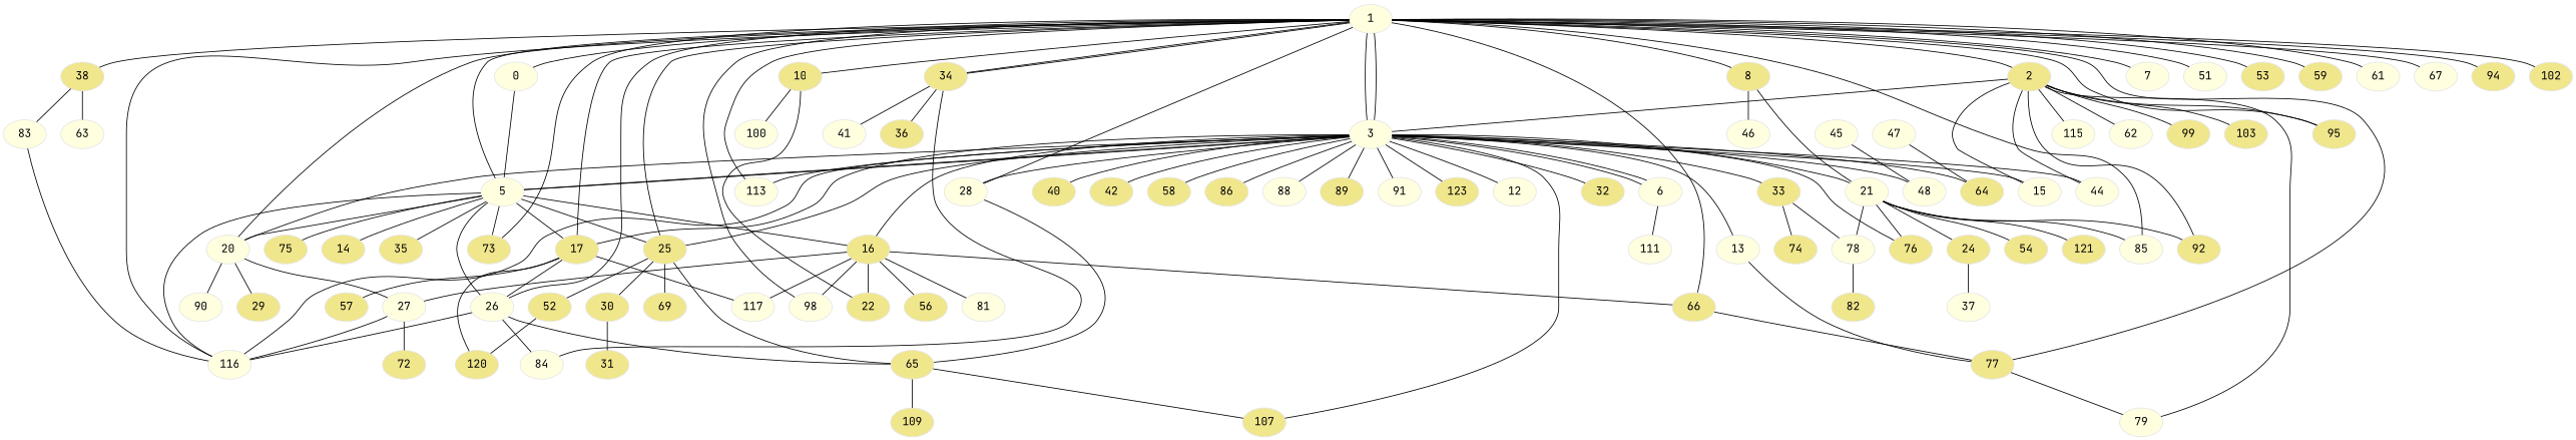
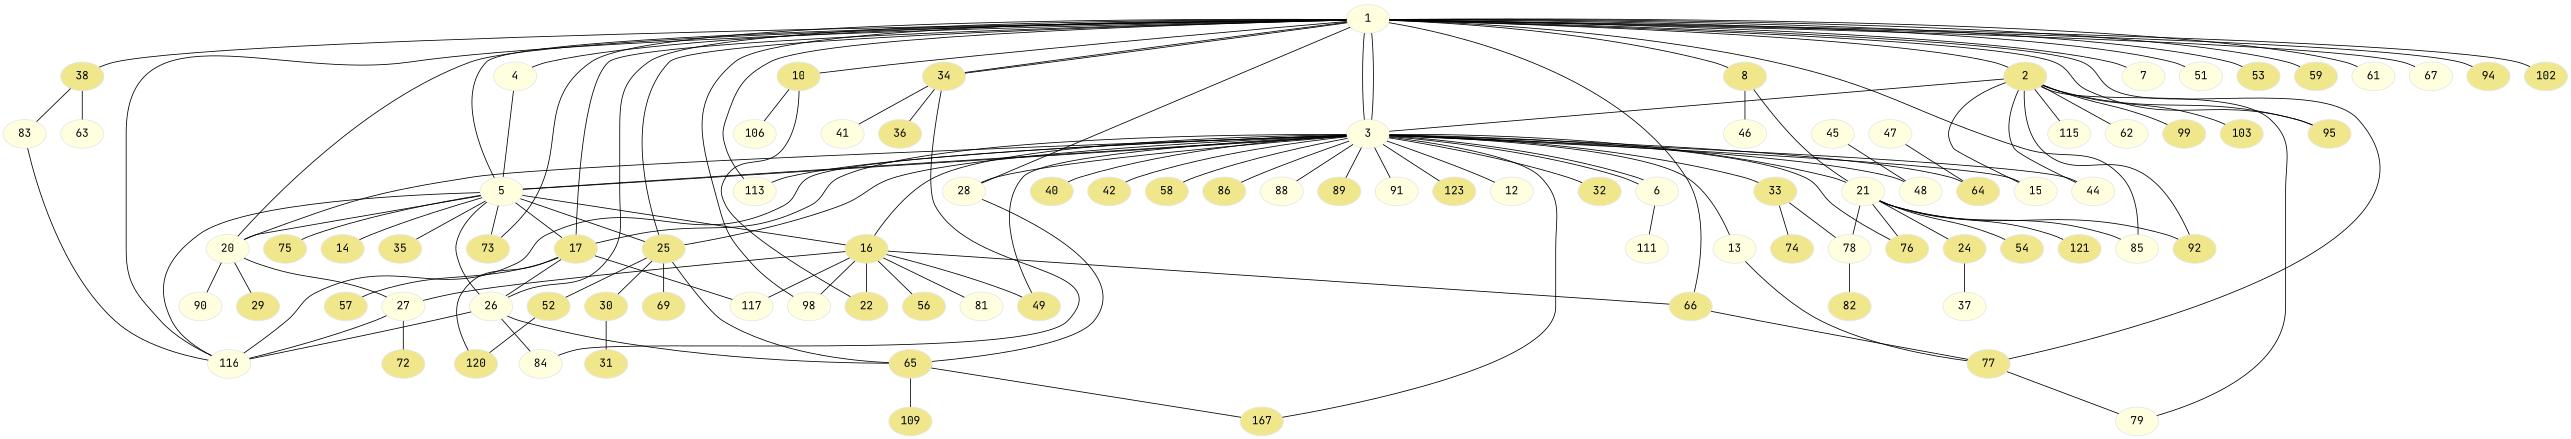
  graph {
    fontname="JetBrains Mono"
    node [color=gray90 fillcolor=khaki fontname="JetBrains Mono" style=filled]
    edge [fontname="JetBrains Mono"]
    1 [fillcolor=lightyellow super="+105"]
    2 [super="+101"]
    3 [fillcolor=lightyellow super="+70"]
-   4 [fillcolor=lightyellow super="+19" label=0]
+   4 [fillcolor=lightyellow super="+19"]
    5 [fillcolor=lightyellow super="+11"]
    7 [fillcolor=lightyellow]
    8
    10
    17 [super="+18"]
    20 [fillcolor=lightyellow super="+23"]
    25 [super="+114"]
    26 [fillcolor=lightyellow super="+55"]
    28 [fillcolor=lightyellow]
    34 [super="+93"]
    38
    51 [fillcolor=lightyellow]
    53
    59 [super="+126"]
    61 [fillcolor=lightyellow]
    66 [super="+80"]
    67 [fillcolor=lightyellow super="+125"]
    73
    77
    85 [fillcolor=lightyellow]
    94
    95 [super="+118"]
    98 [fillcolor=lightyellow]
    102
    113 [fillcolor=lightyellow]
    116 [fillcolor=lightyellow super="+122"]
    15 [fillcolor=lightyellow]
    44 [fillcolor=lightyellow]
    62 [fillcolor=lightyellow]
    79 [fillcolor=lightyellow super="+112"]
    92
    99
    103
    115 [fillcolor=lightyellow]
    6 [fillcolor=lightyellow]
    12 [fillcolor=lightyellow]
    13 [fillcolor=lightyellow super="+104"]
    16 [super="+39"]
    21 [fillcolor=lightyellow super="+124"]
    32
    33 [super="+87"]
    40
    42 [super="+97"]
    48 [fillcolor=lightyellow super="+50"]
+   49
    58
    64
    76
    86
    88 [fillcolor=lightyellow]
    89
    91 [fillcolor=lightyellow]
-   107
+   107 [label=167]
    123
    14
    35 [super="+110"]
    75
    46 [fillcolor=lightyellow]
    22
-   100 [fillcolor=lightyellow]
+   100 [fillcolor=lightyellow label=106]
    117 [fillcolor=lightyellow]
    57
    120
    27 [fillcolor=lightyellow super="+96"]
    29 [super="+108"]
    90 [fillcolor=lightyellow]
    30
    52
    65 [super="+71"]
    69
    84 [fillcolor=lightyellow]
    36
    41 [fillcolor=lightyellow]
    63 [fillcolor=lightyellow]
    83 [fillcolor=lightyellow]
    111 [fillcolor=lightyellow]
    56
    81 [fillcolor=lightyellow]
    24
    54
    78 [fillcolor=lightyellow]
    121
    74
    72 [super="+106"]
    37 [fillcolor=lightyellow]
    82
    31 [super="+60"]
    109
    45 [fillcolor=lightyellow]
    47 [fillcolor=lightyellow super="+68"]
    1 -- 2
    1 -- 3
    1 -- 3
    1 -- 4
    1 -- 5
    1 -- 7
    1 -- 8
    1 -- 10
    1 -- 17
    1 -- 20
    1 -- 25
    1 -- 26
    1 -- 28
    1 -- 34
    1 -- 34
    1 -- 38
    1 -- 51
    1 -- 53
    1 -- 59
    1 -- 61
    1 -- 66 [weight=2]
    1 -- 67
    1 -- 73
    1 -- 77
    1 -- 85
    1 -- 94
    1 -- 95
    1 -- 98
    1 -- 102
    1 -- 113
    1 -- 116
    2 -- 3
    2 -- 95
    2 -- 15
    2 -- 44
    2 -- 62
    2 -- 79
    2 -- 92
    2 -- 99
    2 -- 103
    2 -- 115
    3 -- 5
    3 -- 5
    3 -- 17
    3 -- 20
    3 -- 25
    3 -- 28
    3 -- 113
    3 -- 116
    3 -- 15
    3 -- 44
    3 -- 6
    3 -- 6
    3 -- 12
    3 -- 13
    3 -- 16
    3 -- 21
    3 -- 32
    3 -- 33
    3 -- 40
    3 -- 42
    3 -- 48
+   3 -- 49
    3 -- 58
    3 -- 64
    3 -- 76
    3 -- 86
    3 -- 88
    3 -- 89
    3 -- 91
    3 -- 107
    3 -- 123
    4 -- 5
    5 -- 17 [weight=2]
    5 -- 20
    5 -- 25
    5 -- 26
    5 -- 73
    5 -- 116
    5 -- 16 [weight=2]
    5 -- 14
    5 -- 35
    5 -- 75
    8 -- 21
    8 -- 46
    10 -- 22
    10 -- 100
    17 -- 26 [weight=2]
    17 -- 117
    17 -- 57
    17 -- 120
    20 -- 27
    20 -- 29
    20 -- 90
    25 -- 30
    25 -- 52
    25 -- 65
    25 -- 69
    26 -- 116
    26 -- 65
    26 -- 84
    28 -- 65
    34 -- 84
    34 -- 36
    34 -- 41
    38 -- 63
    38 -- 83
    66 -- 77
    77 -- 79
    6 -- 111
    13 -- 77
    16 -- 66
    16 -- 98
+   16 -- 49
    16 -- 22
    16 -- 117
    16 -- 27
    16 -- 56
    16 -- 81
    21 -- 85
    21 -- 92
    21 -- 76
    21 -- 24
    21 -- 54
    21 -- 78
    21 -- 121
    33 -- 78
    33 -- 74
    27 -- 116
    27 -- 72
    30 -- 31
    52 -- 120
    65 -- 107
    65 -- 109
    83 -- 116
    24 -- 37
    78 -- 82
    45 -- 48
    47 -- 64
  }
